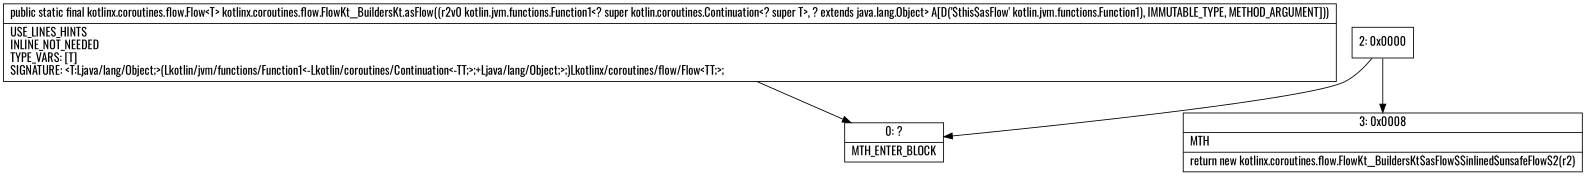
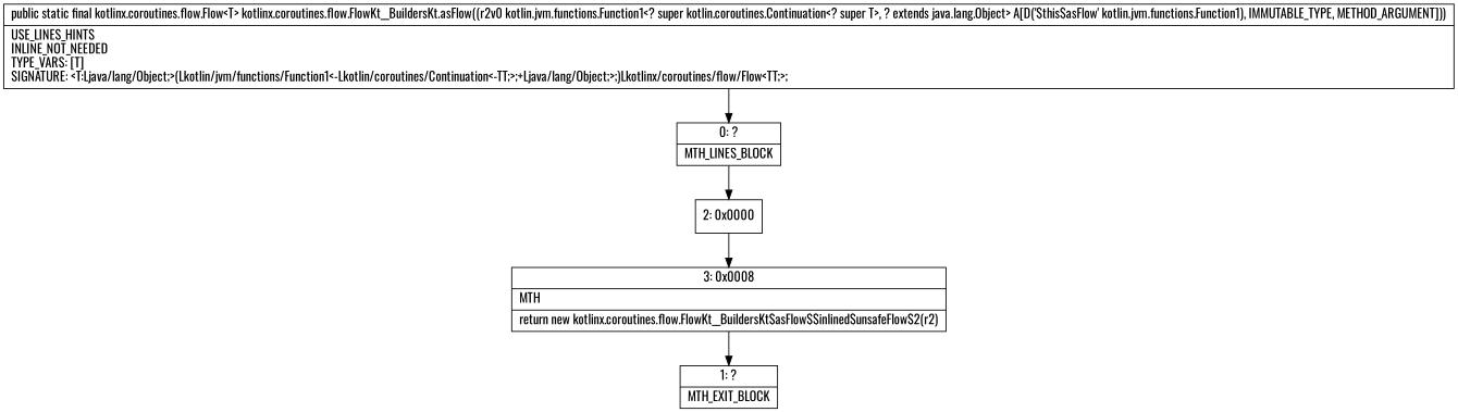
  digraph {
    fontname=Oswald
    node [fontname=Oswald shape=record]
    edge [fontname=Oswald]
-   n1 [label="{0\:\ ?|MTH_ENTER_BLOCK\l}"]
+   n1 [label="{0\:\ ?|MTH_LINES_BLOCK\l}"]
    n2 [label="{2\:\ 0x0000}"]
    n3 [label="{3\:\ 0x0008|MTH\l|return new kotlinx.coroutines.flow.FlowKt__BuildersKt$asFlow$$inlined$unsafeFlow$2(r2)\l}"]
+   n4 [label="{1\:\ ?|MTH_EXIT_BLOCK\l}"]
    n5 [label="{public static final kotlinx.coroutines.flow.Flow\<T\> kotlinx.coroutines.flow.FlowKt__BuildersKt.asFlow((r2v0 kotlin.jvm.functions.Function1\<? super kotlin.coroutines.Continuation\<? super T\>, ? extends java.lang.Object\> A[D('$this$asFlow' kotlin.jvm.functions.Function1), IMMUTABLE_TYPE, METHOD_ARGUMENT]))  | USE_LINES_HINTS\lINLINE_NOT_NEEDED\lTYPE_VARS: [T]\lSIGNATURE: \<T:Ljava\/lang\/Object;\>(Lkotlin\/jvm\/functions\/Function1\<\-Lkotlin\/coroutines\/Continuation\<\-TT;\>;+Ljava\/lang\/Object;\>;)Lkotlinx\/coroutines\/flow\/Flow\<TT;\>;\l}"]
-   n2 -> n1
+   n1 -> n2
    n2 -> n3
+   n3 -> n4
    n5 -> n1
  }
